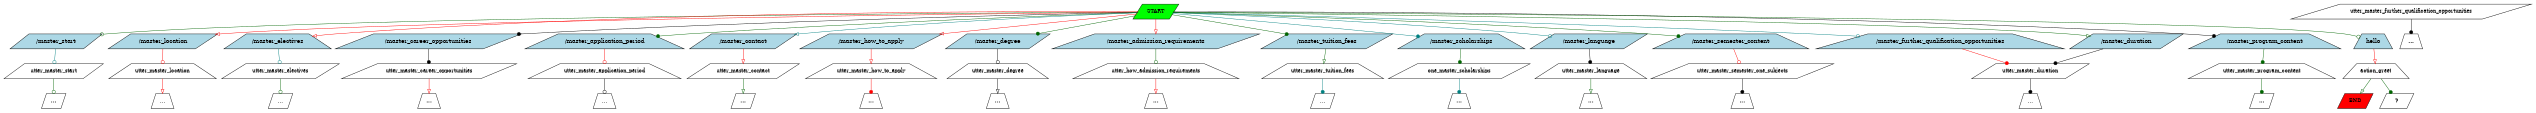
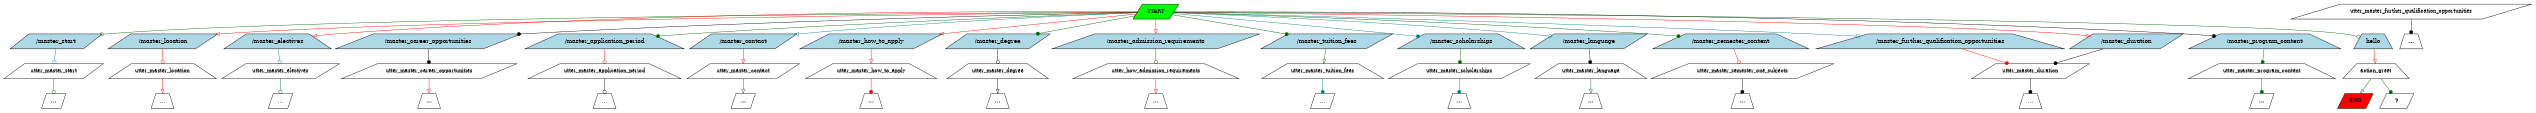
  digraph {
    node [shape=trapezium]
    edge [arrowhead=dot color=darkgreen]
    n1 [fillcolor=green fontsize=12 label=START shape=parallelogram style=filled]
    n2 [fillcolor=lightblue label="\/master_start" shape=parallelogram style=filled]
    n3 [fillcolor=lightblue label="\/master_location" shape=parallelogram style=filled]
    n4 [fillcolor=lightblue label="\/master_electives" style=filled]
    n5 [fillcolor=lightblue label="\/master_career_opportunities" shape=parallelogram style=filled]
    n6 [fillcolor=lightblue label="\/master_application_period" style=filled]
    n7 [fillcolor=lightblue label="\/master_contact" shape=parallelogram style=filled]
    n8 [fillcolor=lightblue label="\/master_how_to_apply" shape=parallelogram style=filled]
    n9 [fillcolor=lightblue label="\/master_degree" shape=parallelogram style=filled]
    n10 [fillcolor=lightblue label="\/master_admission_requirements" shape=parallelogram style=filled]
    n11 [fillcolor=lightblue label="\/master_tuition_fees" shape=parallelogram style=filled]
    n12 [fillcolor=lightblue label="\/master_scholarships" style=filled]
    n13 [fillcolor=lightblue label="\/master_language" shape=parallelogram style=filled]
    n14 [fillcolor=lightblue label="\/master_semester_content" style=filled]
    n15 [fillcolor=lightblue label="\/master_further_qualification_opportunities" style=filled]
    n16 [fillcolor=lightblue label="\/master_duration" shape=parallelogram style=filled]
    n17 [fillcolor=lightblue label="\/master_program_content" style=filled]
    n18 [fillcolor=lightblue label=hello style=filled]
    n19 [fontsize=12 label=utter_master_start shape=parallelogram]
    n20 [fontsize=12 label=utter_master_location]
    n21 [fontsize=12 label=utter_master_electives shape=parallelogram]
    n22 [fontsize=12 label=utter_master_career_opportunities shape=parallelogram]
    n23 [fontsize=12 label=utter_master_application_period]
    n24 [fontsize=12 label=utter_master_contact shape=parallelogram]
    n25 [fontsize=12 label=utter_master_how_to_apply]
    n26 [fontsize=12 label=utter_master_degree]
    n27 [fontsize=12 label=utter_how_admission_requirements]
    n28 [fontsize=12 label=utter_master_tuition_fees]
-   n29 [fontsize=12 label=one_master_scholarships shape=parallelogram]
+   n29 [fontsize=12 label=utter_master_scholarships shape=parallelogram]
    n30 [fontsize=12 label=utter_master_language]
    n31 [fontsize=12 label=utter_master_semester_one_subjects shape=parallelogram]
    n32 [fontsize=12 label=utter_master_duration shape=parallelogram]
    n33 [fontsize=12 label=utter_master_program_content]
    n34 [fontsize=12 label=action_greet]
    n35 [fillcolor=red fontsize=12 label=END shape=parallelogram style=filled]
    n36 [label="..." shape=parallelogram]
    n37 [label="..."]
    n38 [label="..." shape=parallelogram]
    n39 [label="..."]
    n40 [label="..."]
    n41 [label="..." shape=parallelogram]
    n42 [label="..."]
    n43 [label="..."]
    n44 [label="..."]
    n45 [label="..." shape=parallelogram]
    n46 [label="..."]
    n47 [label="..."]
    n48 [label="..."]
    n49 [fontsize=12 label=utter_master_further_qualification_opportunities shape=parallelogram]
    n50 [label="..."]
    n51 [label="..."]
    n52 [label="..." shape=parallelogram]
    n53 [label="  ?  " shape=parallelogram]
    n1 -> n2 [arrowhead=odot]
    n1 -> n3 [arrowhead=onormal color=red]
    n1 -> n4 [arrowhead=onormal color=red]
    n1 -> n5 [color=black]
    n1 -> n6
    n1 -> n7 [arrowhead=onormal color=teal]
    n1 -> n8 [arrowhead=onormal color=red]
    n1 -> n9
    n1 -> n10 [arrowhead=onormal color=red]
    n1 -> n11
    n1 -> n12 [color=teal]
    n1 -> n13 [arrowhead=odot color=teal]
    n1 -> n14
    n1 -> n15 [arrowhead=odot color=teal]
-   n1 -> n16 [arrowhead=onormal]
+   n1 -> n16 [arrowhead=onormal color=red]
    n1 -> n17 [color=black]
    n1 -> n18 [arrowhead=odot]
    n2 -> n19 [arrowhead=odot color=teal]
    n3 -> n20 [arrowhead=odot color=red]
    n4 -> n21 [arrowhead=odot color=teal]
    n5 -> n22 [color=black]
    n6 -> n23 [arrowhead=odot color=red]
    n7 -> n24 [arrowhead=onormal color=red]
    n8 -> n25 [arrowhead=onormal color=red]
    n9 -> n26 [arrowhead=odot color=black]
    n10 -> n27 [arrowhead=odot]
    n11 -> n28 [arrowhead=onormal]
    n12 -> n29
    n13 -> n30 [color=black]
    n14 -> n31 [arrowhead=odot color=red]
    n15 -> n32 [color=red]
    n16 -> n32 [color=black]
    n17 -> n33
    n18 -> n34 [arrowhead=onormal color=red]
    n19 -> n36 [arrowhead=odot]
    n20 -> n37 [arrowhead=onormal color=red]
    n21 -> n38 [arrowhead=odot]
    n22 -> n39 [arrowhead=onormal color=red]
    n23 -> n40 [arrowhead=odot color=black]
    n24 -> n41 [arrowhead=onormal]
    n25 -> n42 [color=red]
    n26 -> n43 [arrowhead=onormal color=black]
    n27 -> n44 [arrowhead=onormal color=red]
    n28 -> n45 [color=teal]
    n29 -> n46 [color=teal]
    n30 -> n47 [arrowhead=onormal]
    n31 -> n48 [color=black]
    n32 -> n51 [color=black]
    n33 -> n52
    n34 -> n35 [arrowhead=onormal]
    n34 -> n53
    n49 -> n50 [color=black]
  }
